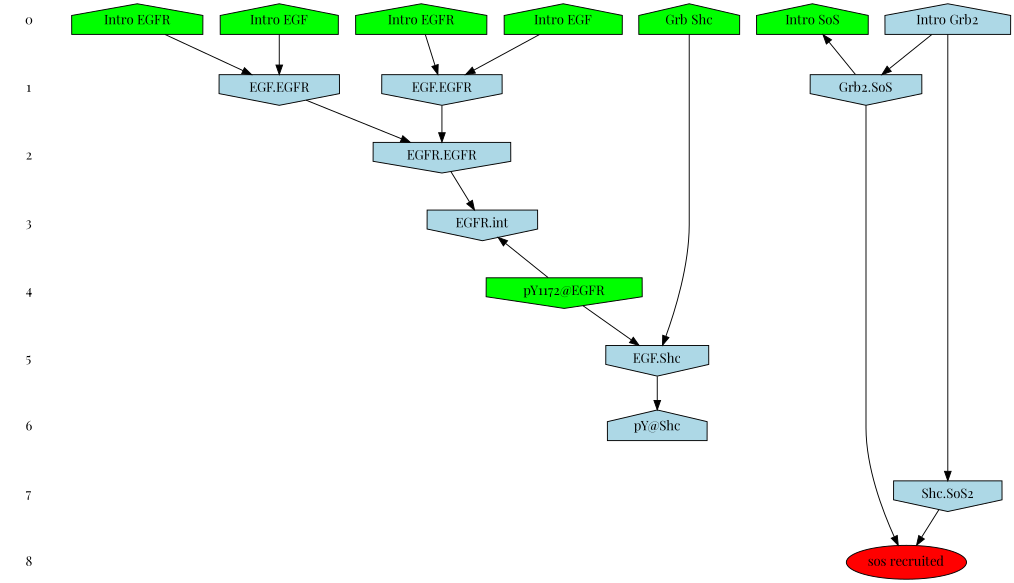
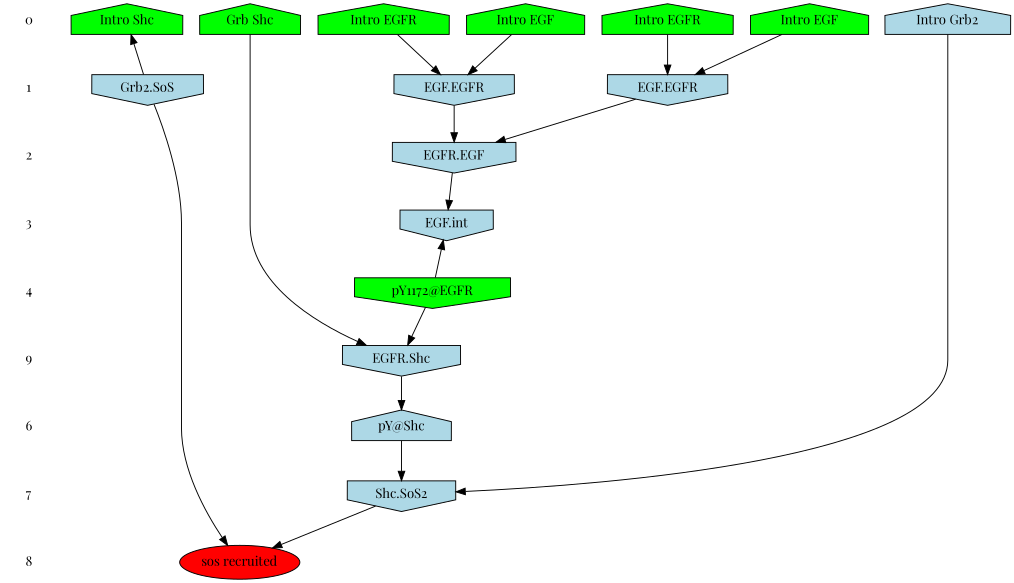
  digraph {
    fontname="Playfair Display"
    ranksep=.5
    node [fontname="Playfair Display" shape=plaintext style=filled]
    edge [fontname="Playfair Display"]
    0 [style=""]
    n2 [fillcolor=green label="Intro EGF" shape=house]
    n3 [fillcolor=green label="Intro EGFR" shape=house]
    n4 [fillcolor=green label="Intro EGFR" shape=house]
-   n5 [fillcolor=green label="Intro SoS" shape=house]
+   n5 [fillcolor=green label="Intro Shc" shape=house]
    n6 [fillcolor=green label="Grb Shc" shape=house]
    n7 [fillcolor=lightblue label="Intro Grb2" shape=house]
    n8 [fillcolor=green label="Intro EGF" shape=house]
    1 [style=""]
    n10 [fillcolor=lightblue label="EGF.EGFR" shape=invhouse]
    n11 [fillcolor=lightblue label="EGF.EGFR" shape=invhouse]
    n12 [fillcolor=lightblue label="Grb2.SoS" shape=invhouse]
    2 [style=""]
-   n14 [fillcolor=lightblue label="EGFR.EGFR" shape=invhouse]
+   n14 [fillcolor=lightblue label="EGFR.EGF" shape=invhouse]
    3 [style=""]
-   n16 [fillcolor=lightblue label="EGFR.int" shape=invhouse]
+   n16 [fillcolor=lightblue label="EGF.int" shape=invhouse]
    4 [style=""]
    n18 [fillcolor=green label="pY1172@EGFR" shape=invhouse]
-   5 [style=""]
-   n20 [fillcolor=lightblue label="EGF.Shc" shape=invhouse]
+   5 [label=9 style=""]
+   n20 [fillcolor=lightblue label="EGFR.Shc" shape=invhouse]
    6 [style=""]
    n22 [fillcolor=lightblue label="pY@Shc" shape=house]
    7 [style=""]
    n24 [fillcolor=lightblue label="Shc.SoS2" shape=invhouse]
    8 [style=""]
    n26 [fillcolor=red label="sos recruited" shape=""]
    subgraph sub_1 {
      rank=same
      0
      n2
      n3
      n4
      n5
      n6
      n7
      n8
    }
    subgraph sub_2 {
      rank=same
      1
      n10
      n11
      n12
    }
    subgraph sub_3 {
      rank=same
      2
      n14
    }
    subgraph sub_4 {
      rank=same
      3
      n16
    }
    subgraph sub_5 {
      rank=same
      4
      n18
    }
    subgraph sub_6 {
      rank=same
      5
      n20
    }
    subgraph sub_7 {
      rank=same
      6
      n22
    }
    subgraph sub_8 {
      rank=same
      7
      n24
    }
    subgraph sub_9 {
      rank=same
      8
      n26
    }
    0 -> 1 [style=invis]
    n2 -> n10
    n3 -> n11
    n4 -> n10
    n6 -> n20
-   n7 -> n12
    n7 -> n24
    n8 -> n11
    1 -> 2 [style=invis]
    n10 -> n14
    n11 -> n14
    n12 -> n5
    n12 -> n26
    2 -> 3 [style=invis]
    n14 -> n16
    3 -> 4 [style=invis]
    4 -> 5 [style=invis]
    n18 -> n16
    n18 -> n20
    5 -> 6 [style=invis]
    n20 -> n22
    6 -> 7 [style=invis]
+   n22 -> n24
    7 -> 8 [style=invis]
    n24 -> n26
  }
